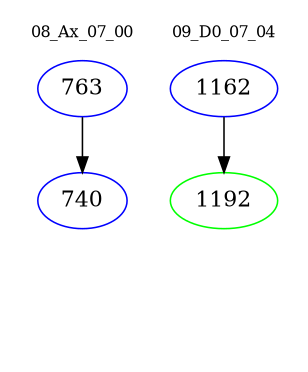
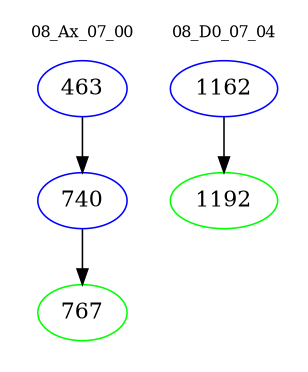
  digraph {
    node [color=blue]
    edge [color=black]
    n1 [label=740]
-   n3 [label=763]
+   n2 [color=green label=767]
+   n3 [label=463]
    n4 [label=1162]
    n5 [color=green label=1192]
    subgraph cluster_1 {
      color=white
      fontsize=10
      label="08_Ax_07_00"
      n1
+     n2
      n3
    }
    subgraph cluster_2 {
      color=white
      fontsize=10
-     label="09_D0_07_04"
+     label="08_D0_07_04"
      n4
      n5
    }
+   n1 -> n2
    n3 -> n1
    n4 -> n5
  }
